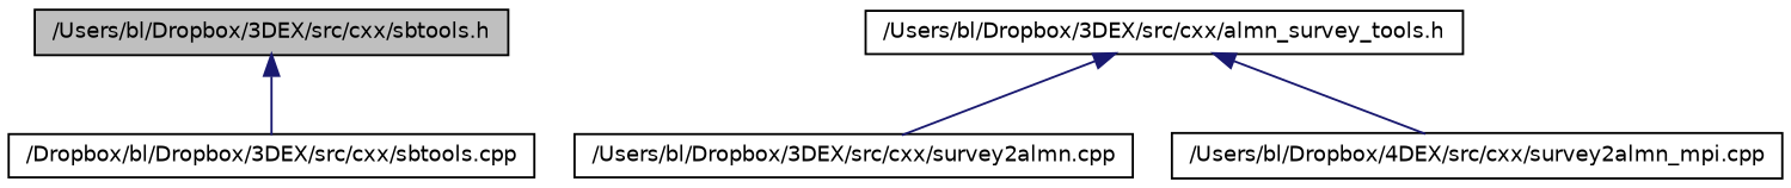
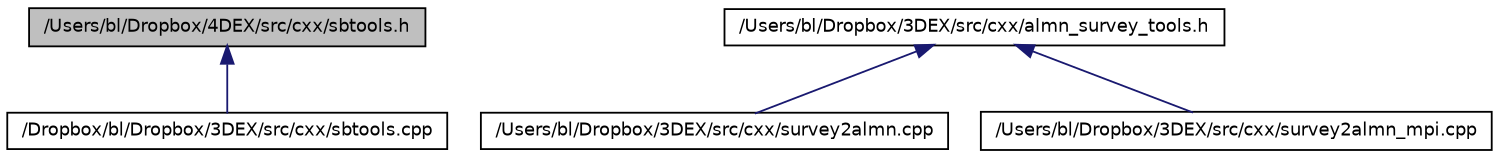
  digraph {
    node [color=black fillcolor=white fontname=Helvetica fontsize=10 shape=record style=filled]
    edge [color=midnightblue dir=back fontname=Helvetica fontsize=10 labelfontname=Helvetica labelfontsize=10 style=solid]
-   n1 [fillcolor=grey75 fontcolor=black height=0.2 label="/Users/bl/Dropbox/3DEX/src/cxx/sbtools.h" width=0.4]
+   n1 [fillcolor=grey75 fontcolor=black height=0.2 label="/Users/bl/Dropbox/4DEX/src/cxx/sbtools.h" width=0.4]
    n2 [height=0.2 label="/Dropbox/bl/Dropbox/3DEX/src/cxx/sbtools.cpp" width=0.4]
    n3 [height=0.2 label="/Users/bl/Dropbox/3DEX/src/cxx/almn_survey_tools.h" width=0.4]
    n4 [height=0.2 label="/Users/bl/Dropbox/3DEX/src/cxx/survey2almn.cpp" width=0.4]
-   n5 [height=0.2 label="/Users/bl/Dropbox/4DEX/src/cxx/survey2almn_mpi.cpp" width=0.4]
+   n5 [height=0.2 label="/Users/bl/Dropbox/3DEX/src/cxx/survey2almn_mpi.cpp" width=0.4]
    n1 -> n2
    n3 -> n4
    n3 -> n5
  }
